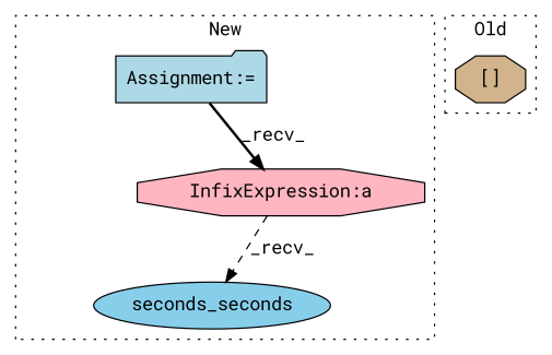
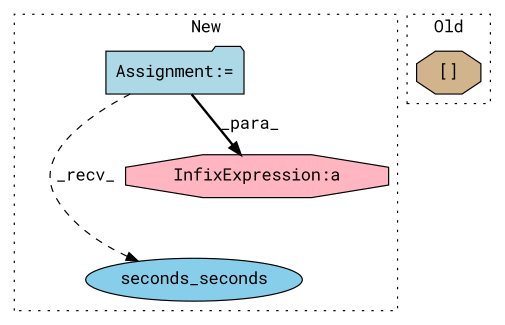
  digraph {
    fontname="Roboto Mono"
    node [fontname="Roboto Mono" shape=octagon style=filled]
    edge [fontname="Roboto Mono"]
    n1 [a=32 fillcolor=skyblue l=15 label=seconds_seconds s=7823 shape=ellipse]
    n2 [a=27 fillcolor=lightpink l=3 label="InfixExpression:a" s=7806]
    n3 [a=7 fillcolor=lightblue l=1 label="Assignment:=" s=7600 shape=folder]
    n4 [a=2 fillcolor=tan l="6,1" label="[]" s="8021,8046"]
    subgraph cluster_1 {
      label=New
      style=dotted
      n1
      n2
      n3
    }
    subgraph cluster_2 {
      label=Old
      style=dotted
      n4
    }
-   n2 -> n1 [label=_recv_ style=dashed]
-   n3 -> n2 [label=_recv_ style=bold]
+   n3 -> n1 [label=_recv_ style=dashed]
+   n3 -> n2 [label=_para_ style=bold]
  }
